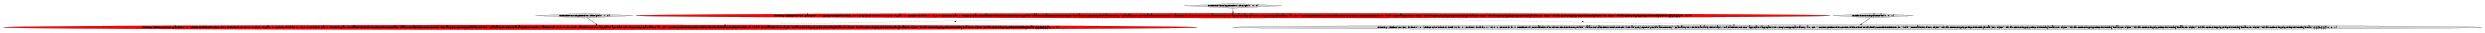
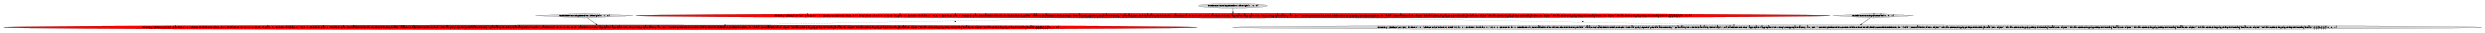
  digraph {
    node [fillcolor=lightgray shape=ellipse style=filled]
    edge [style=bold]
    n1 [fillcolor=red label="testQuery(\"SELECT SUM(cnt), gran FROM (\" + \" SELECT TIME_FLOOR(__time, 'P1M', TIMESTAMP '1970-01-01 01:02:03') AS gran,\" + \" cnt FROM druid.foo\" + \") AS x\" + \"GROUP BY gran\" + \"ORDER BY gran\",ImmutableList.of(Druids.newTimeseriesQueryBuilder().dataSource(CalciteTests.DATASOURCE1).intervals(querySegmentSpec(Filtration.eternity())).granularity(new PeriodGranularity(Period.months(1),DateTimes.of(\"1970-01-01T01:02:03\"),DateTimeZone.UTC)).aggregators(aggregators(new LongSumAggregatorFactory(\"a0\",\"cnt\"))).context(getTimeseriesContextWithFloorTime(TIMESERIES_CONTEXT_DEFAULT,\"d0\")).build()),ImmutableList.of(new Object((((edu.fdu.CPPDG.tinypdg.pe.ExpressionInfo@9089d9,new Object((((edu.fdu.CPPDG.tinypdg.pe.ExpressionInfo@9089e0,new Object((((edu.fdu.CPPDG.tinypdg.pe.ExpressionInfo@9089e7,new Object((((edu.fdu.CPPDG.tinypdg.pe.ExpressionInfo@9089ee))@@@3@@@['1', '0', '0']"]
    n2 [fillcolor=red label="testQuery(\"SELECT SUM(cnt), gran FROM (\" + \" SELECT TIME_FLOOR(__time, 'P1M', TIMESTAMP '1970-01-01 01:02:03') AS gran,\" + \" cnt FROM druid.foo\" + \") AS x\" + \"GROUP BY gran\" + \"ORDER BY gran\",ImmutableList.of(Druids.newTimeseriesQueryBuilder().dataSource(CalciteTests.DATASOURCE1).intervals(querySegmentSpec(Filtration.eternity())).granularity(new PeriodGranularity(Period.months(1),DateTimes.of(\"1970-01-01T01:02:03\"),DateTimeZone.UTC)).aggregators(aggregators(new LongSumAggregatorFactory(\"a0\",\"cnt\"))).context(getTimeseriesContextWithFloorTime(TIMESERIES_CONTEXT_BY_GRAN,\"d0\")).build()),ImmutableList.of(new Object((((edu.fdu.CPPDG.tinypdg.pe.ExpressionInfo@908a38,new Object((((edu.fdu.CPPDG.tinypdg.pe.ExpressionInfo@908a3f,new Object((((edu.fdu.CPPDG.tinypdg.pe.ExpressionInfo@908a46,new Object((((edu.fdu.CPPDG.tinypdg.pe.ExpressionInfo@908a4d))@@@3@@@['0', '1', '0']"]
    n3 [label="testQuery(\"SELECT SUM(cnt), dt FROM (\" + \" SELECT CAST(__time AS DATE) AS dt,\" + \" cnt FROM druid.foo\" + \") AS x\" + \"GROUP BY dt\" + \"ORDER BY dt\",ImmutableList.of(Druids.newTimeseriesQueryBuilder().dataSource(CalciteTests.DATASOURCE1).intervals(querySegmentSpec(Filtration.eternity())).granularity(new PeriodGranularity(Period.days(1),null,DateTimeZone.UTC)).aggregators(aggregators(new LongSumAggregatorFactory(\"a0\",\"cnt\"))).context(getTimeseriesContextWithFloorTime(TIMESERIES_CONTEXT_DEFAULT,\"d0\")).build()),ImmutableList.of(new Object((((edu.fdu.CPPDG.tinypdg.pe.ExpressionInfo@908a94,new Object((((edu.fdu.CPPDG.tinypdg.pe.ExpressionInfo@908a9b,new Object((((edu.fdu.CPPDG.tinypdg.pe.ExpressionInfo@908aa2,new Object((((edu.fdu.CPPDG.tinypdg.pe.ExpressionInfo@908aa9,new Object((((edu.fdu.CPPDG.tinypdg.pe.ExpressionInfo@908ab0,new Object((((edu.fdu.CPPDG.tinypdg.pe.ExpressionInfo@908ab7))@@@3@@@['0', '0', '1']"]
    n4 [label="testTimeseriesUsingCastAsDate['0', '0', '1']" shape=diamond]
-   n5 [label="testTimeseriesUsingTimeFloorWithOrigin['1', '0', '0']" shape=diamond]
+   n5 [label="testTimeseriesUsingTimeFloorWithOrigin['1', '0', '0']"]
    n6 [label="testTimeseriesUsingTimeFloorWithOrigin['0', '1', '0']" shape=diamond]
    n1 -> n2 [label=0 style=dashed]
    n1 -> n3 [label=0 style=dashed]
    n4 -> n3
    n5 -> n1
    n6 -> n2
  }
